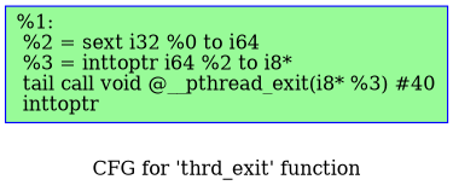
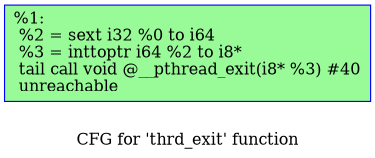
  digraph {
    label="CFG for 'thrd_exit' function"
-   n1 [label="{%1:\l  %2 = sext i32 %0 to i64\l  %3 = inttoptr i64 %2 to i8*\l  tail call void @__pthread_exit(i8* %3) #40\l  inttoptr\l}" shape=record style=filled fillcolor=palegreen color=blue]
+   n1 [label="{%1:\l  %2 = sext i32 %0 to i64\l  %3 = inttoptr i64 %2 to i8*\l  tail call void @__pthread_exit(i8* %3) #40\l  unreachable\l}" shape=record style=filled fillcolor=palegreen color=blue]
  }
